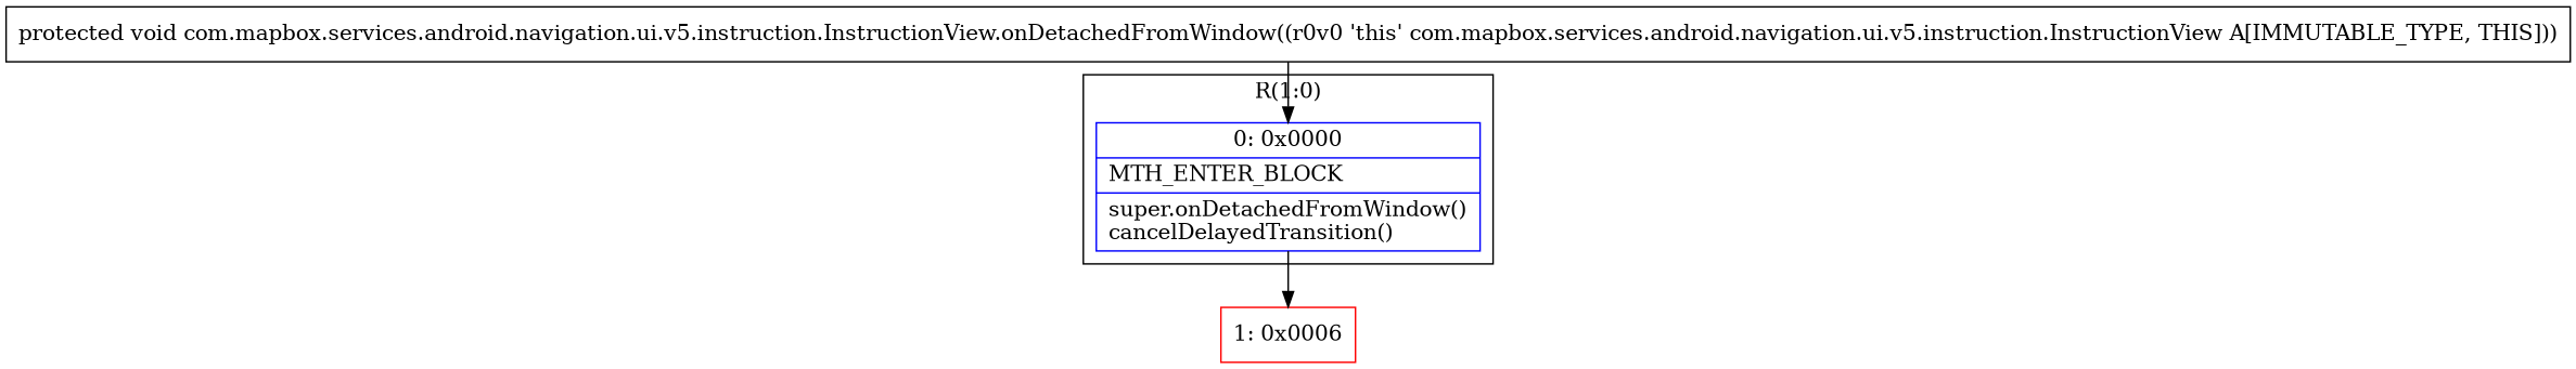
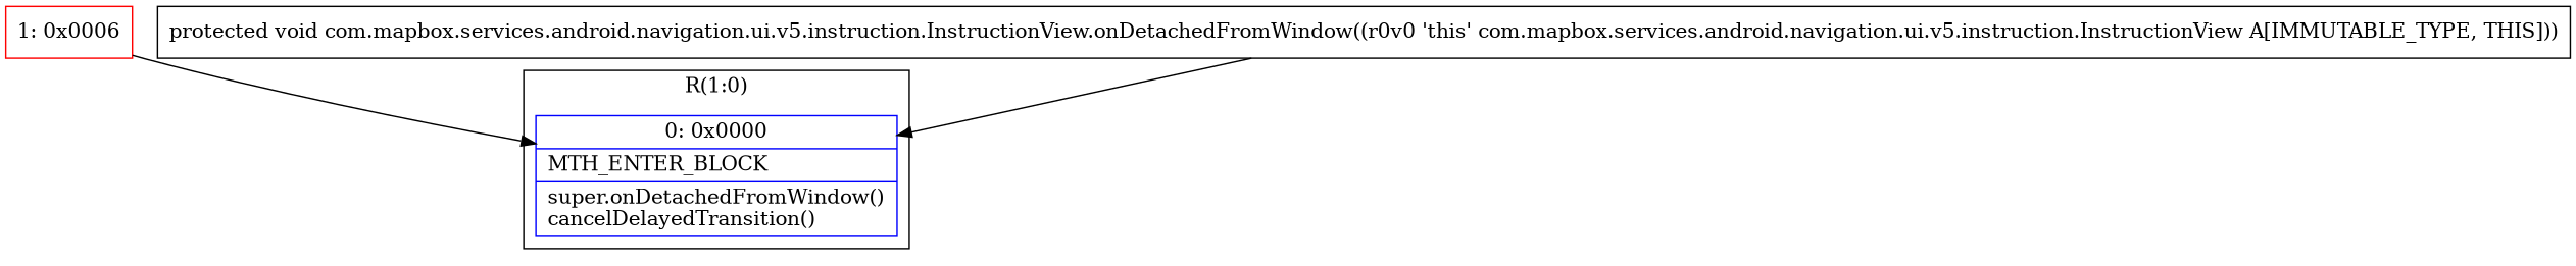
  digraph {
    node [shape=record]
    n1 [color=blue label="{0\:\ 0x0000|MTH_ENTER_BLOCK\l|super.onDetachedFromWindow()\lcancelDelayedTransition()\l}"]
    n2 [color=red label="{1\:\ 0x0006}"]
    n3 [label="{protected void com.mapbox.services.android.navigation.ui.v5.instruction.InstructionView.onDetachedFromWindow((r0v0 'this' com.mapbox.services.android.navigation.ui.v5.instruction.InstructionView A[IMMUTABLE_TYPE, THIS])) }"]
    subgraph cluster_1 {
      label="R(1:0)"
      n1
    }
-   n1 -> n2
+   n2 -> n1
    n3 -> n1
  }
